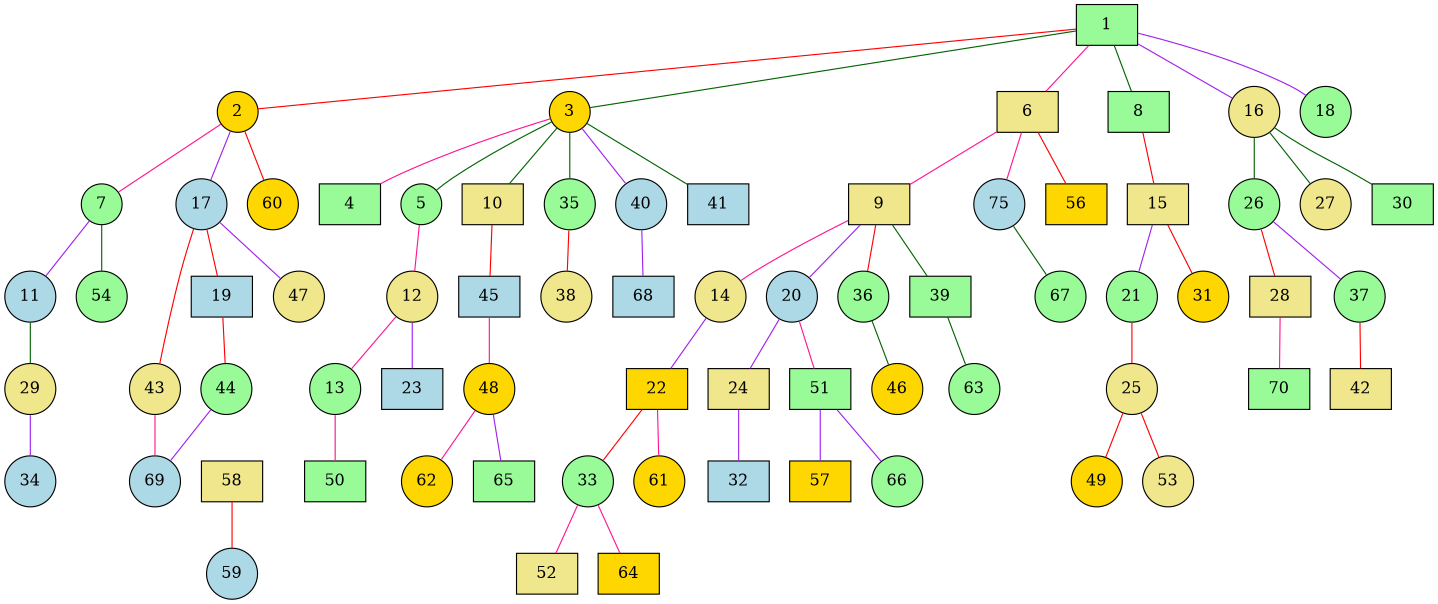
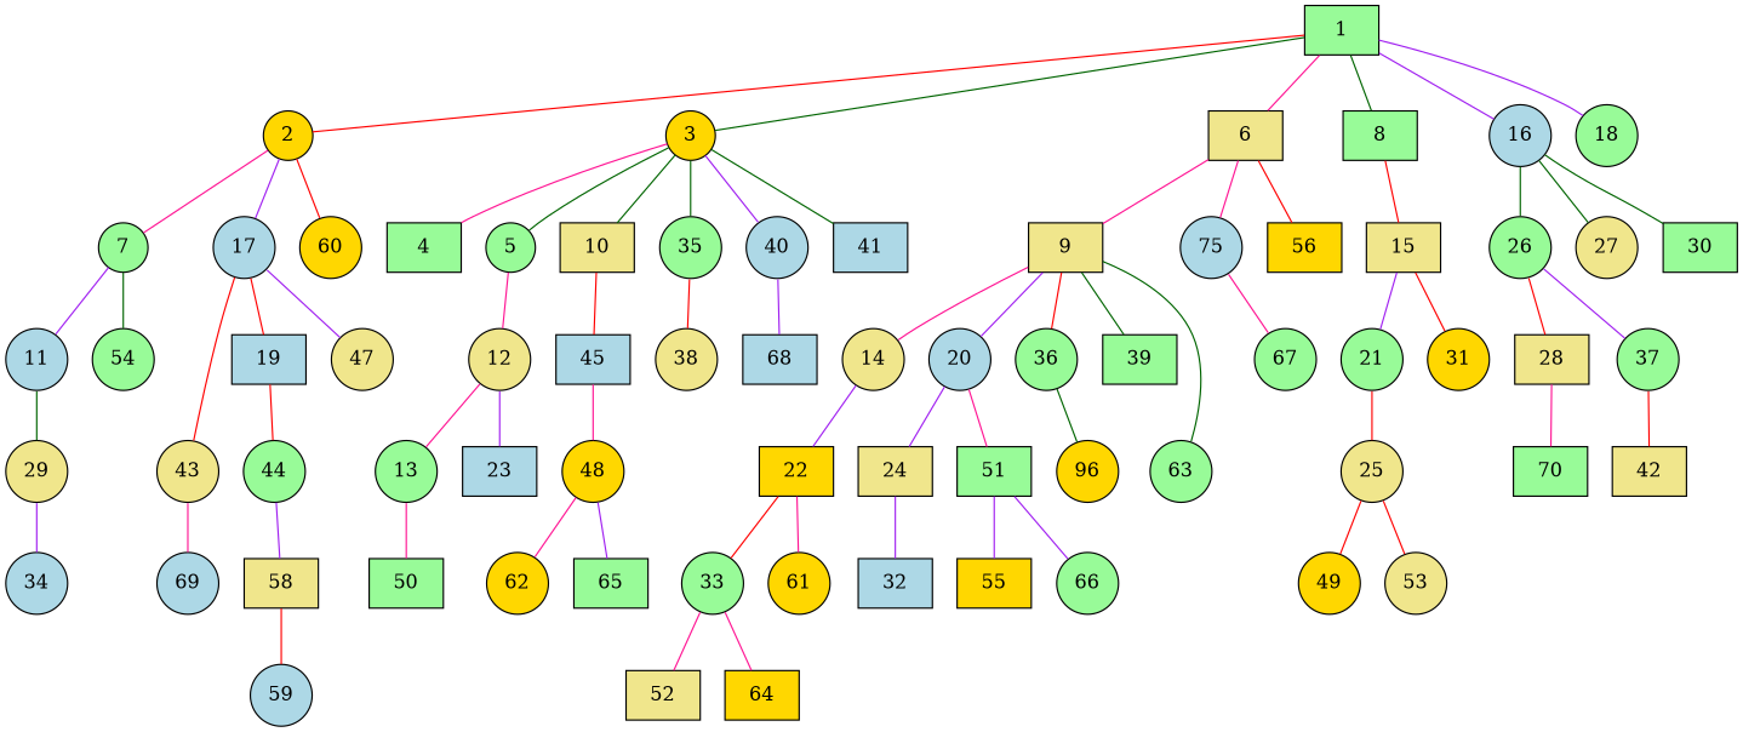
  graph {
    node [fillcolor=palegreen shape=circle style=filled]
    edge [color=purple]
    1 [shape=box]
    2 [fillcolor=gold]
    3 [fillcolor=gold]
    6 [fillcolor=khaki shape=box]
    8 [shape=box]
-   16 [fillcolor=khaki]
+   16 [fillcolor=lightblue]
    18
    7
    17 [fillcolor=lightblue]
    60 [fillcolor=gold]
    4 [shape=box]
    5
    10 [fillcolor=khaki shape=box]
    35
    40 [fillcolor=lightblue]
    41 [fillcolor=lightblue shape=box]
    9 [fillcolor=khaki shape=box]
    n18 [fillcolor=lightblue label=75]
    56 [fillcolor=gold shape=box]
    15 [fillcolor=khaki shape=box]
    26
    27 [fillcolor=khaki]
    30 [shape=box]
    11 [fillcolor=lightblue]
    54
    43 [fillcolor=khaki]
    19 [fillcolor=lightblue shape=box]
    47 [fillcolor=khaki]
    12 [fillcolor=khaki]
    45 [fillcolor=lightblue shape=box]
    38 [fillcolor=khaki]
    68 [fillcolor=lightblue shape=box]
    14 [fillcolor=khaki]
    20 [fillcolor=lightblue]
    36
    39 [shape=box]
    63
    67
    21
    31 [fillcolor=gold]
    28 [fillcolor=khaki shape=box]
    37
    29 [fillcolor=khaki]
    69 [fillcolor=lightblue]
    44
    13
    23 [fillcolor=lightblue shape=box]
    48 [fillcolor=gold]
    50 [shape=box]
    22 [fillcolor=gold shape=box]
    24 [fillcolor=khaki shape=box]
    51 [shape=box]
-   46 [fillcolor=gold]
+   46 [fillcolor=gold label=96]
    34 [fillcolor=lightblue]
    25 [fillcolor=khaki]
    33
    61 [fillcolor=gold]
    32 [fillcolor=lightblue shape=box]
-   57 [fillcolor=gold shape=box]
+   57 [fillcolor=gold shape=box label=55]
    66
    62 [fillcolor=gold]
    65 [shape=box]
    52 [fillcolor=khaki shape=box]
    64 [fillcolor=gold shape=box]
    49 [fillcolor=gold]
    53 [fillcolor=khaki]
    70 [shape=box]
    42 [fillcolor=khaki shape=box]
    58 [fillcolor=khaki shape=box]
    59 [fillcolor=lightblue]
    1 -- 2 [color=red]
    1 -- 3 [color=darkgreen]
    1 -- 6 [color=deeppink]
    1 -- 8 [color=darkgreen]
    1 -- 16
    1 -- 18
    2 -- 7 [color=deeppink]
    2 -- 17
    2 -- 60 [color=red]
    3 -- 4 [color=deeppink]
    3 -- 5 [color=darkgreen]
    3 -- 10 [color=darkgreen]
    3 -- 35 [color=darkgreen]
    3 -- 40
    3 -- 41 [color=darkgreen]
    6 -- 9 [color=deeppink]
    6 -- n18 [color=deeppink]
    6 -- 56 [color=red]
    8 -- 15 [color=red]
    16 -- 26 [color=darkgreen]
    16 -- 27 [color=darkgreen]
    16 -- 30 [color=darkgreen]
    7 -- 11
    7 -- 54 [color=darkgreen]
    17 -- 43 [color=red]
    17 -- 19 [color=red]
    17 -- 47
    5 -- 12 [color=deeppink]
    10 -- 45 [color=red]
    35 -- 38 [color=red]
    40 -- 68
    9 -- 14 [color=deeppink]
    9 -- 20
    9 -- 36 [color=red]
    9 -- 39 [color=darkgreen]
-   39 -- 63 [color=darkgreen]
-   n18 -- 67 [color=darkgreen]
+   9 -- 63 [color=darkgreen]
+   n18 -- 67 [color=deeppink]
    15 -- 21
    15 -- 31 [color=red]
    26 -- 28 [color=red]
    26 -- 37
    11 -- 29 [color=darkgreen]
    43 -- 69 [color=deeppink]
    19 -- 44 [color=red]
    12 -- 13 [color=deeppink]
    12 -- 23
    45 -- 48 [color=deeppink]
    14 -- 22
    20 -- 24
    20 -- 51 [color=deeppink]
    36 -- 46 [color=darkgreen]
    21 -- 25 [color=red]
    28 -- 70 [color=deeppink]
    37 -- 42 [color=red]
    29 -- 34
-   44 -- 69
+   44 -- 58
    13 -- 50 [color=deeppink]
    48 -- 62 [color=deeppink]
    48 -- 65
    22 -- 33 [color=red]
    22 -- 61 [color=deeppink]
    24 -- 32
    51 -- 57
    51 -- 66
    25 -- 49 [color=red]
    25 -- 53 [color=red]
    33 -- 52 [color=deeppink]
    33 -- 64 [color=deeppink]
    58 -- 59 [color=red]
  }
